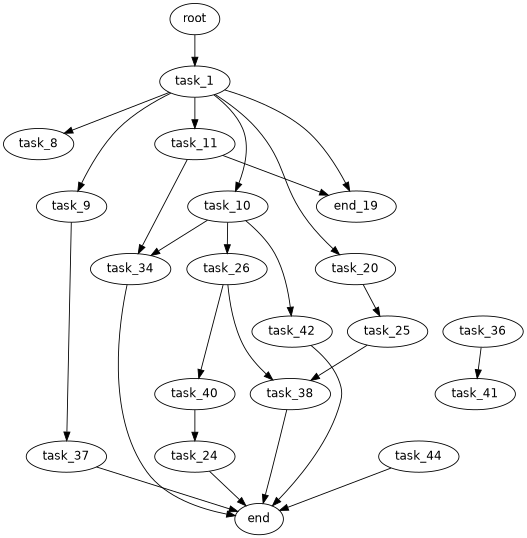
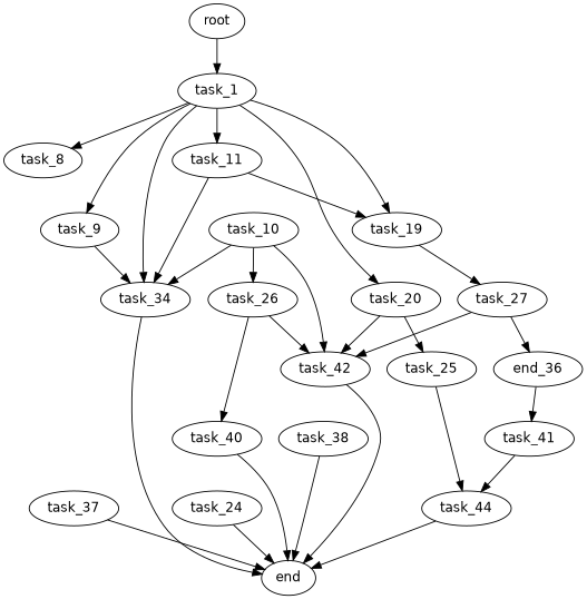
  digraph {
    fontname="DejaVu Sans"
    node [fontname="DejaVu Sans"]
    edge [fontname="DejaVu Sans"]
    root
    task_1
    task_8
    task_9
    task_10
    task_11
-   task_19 [label=end_19]
+   task_19
    task_20
    task_37
    task_26
    task_34
    task_42
+   task_27
    task_25
    end
    task_24
    task_38
    task_40
-   task_36
+   task_36 [label=end_36]
    task_41
    task_44
    root -> task_1
    task_1 -> task_8
    task_1 -> task_9
-   task_1 -> task_10
+   task_1 -> task_34
    task_1 -> task_11
    task_1 -> task_19
    task_1 -> task_20
-   task_9 -> task_37
+   task_9 -> task_34
    task_10 -> task_26
    task_10 -> task_34
    task_10 -> task_42
    task_11 -> task_19
    task_11 -> task_34
+   task_19 -> task_27
+   task_20 -> task_42
    task_20 -> task_25
    task_37 -> end
-   task_26 -> task_38
+   task_26 -> task_42
    task_26 -> task_40
    task_34 -> end
    task_42 -> end
-   task_25 -> task_38
+   task_27 -> task_42
+   task_27 -> task_36
+   task_25 -> task_44
    task_24 -> end
    task_38 -> end
-   task_40 -> task_24
+   task_40 -> end
    task_36 -> task_41
+   task_41 -> task_44
    task_44 -> end
  }
